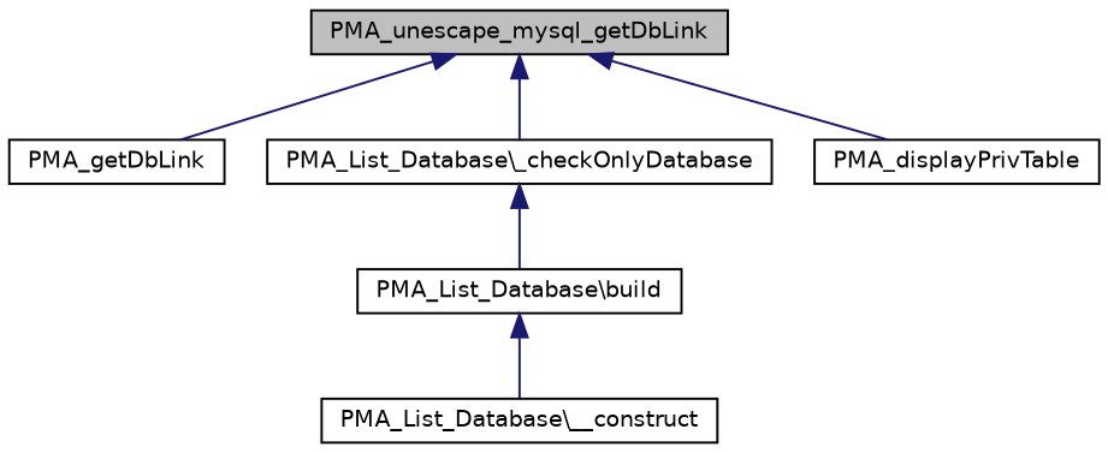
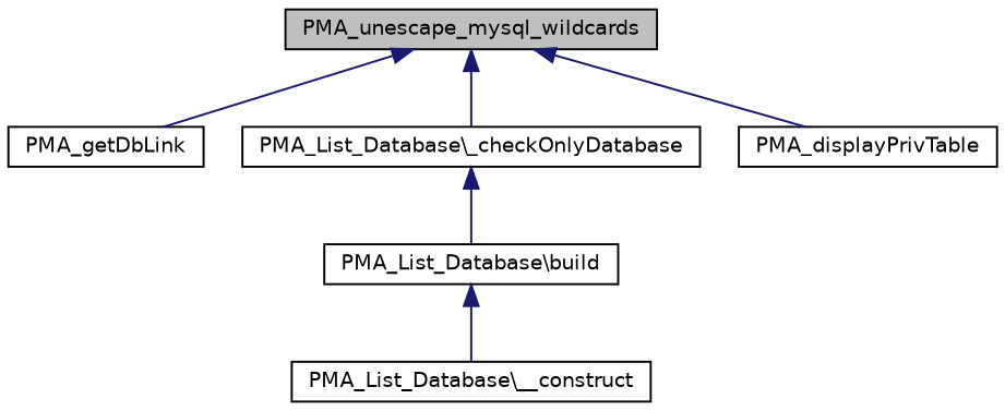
  digraph {
    rankdir=TB
    node [color=black fillcolor=white fontname=Helvetica fontsize=10 shape=record style=filled]
    edge [color=midnightblue dir=back fontname=Helvetica fontsize=10 labelfontname=Helvetica labelfontsize=10 style=solid]
-   n1 [fillcolor=grey75 fontcolor=black height=0.2 label=PMA_unescape_mysql_getDbLink width=0.4]
+   n1 [fillcolor=grey75 fontcolor=black height=0.2 label=PMA_unescape_mysql_wildcards width=0.4]
    n2 [height=0.2 label=PMA_getDbLink width=0.4]
    n3 [height=0.2 label="PMA_List_Database\\_checkOnlyDatabase" width=0.4]
    n4 [height=0.2 label=PMA_displayPrivTable width=0.4]
    n5 [height=0.2 label="PMA_List_Database\\build" width=0.4]
    n6 [height=0.2 label="PMA_List_Database\\__construct" width=0.4]
    n1 -> n2
    n1 -> n3
    n1 -> n4
    n3 -> n5
    n5 -> n6
  }
